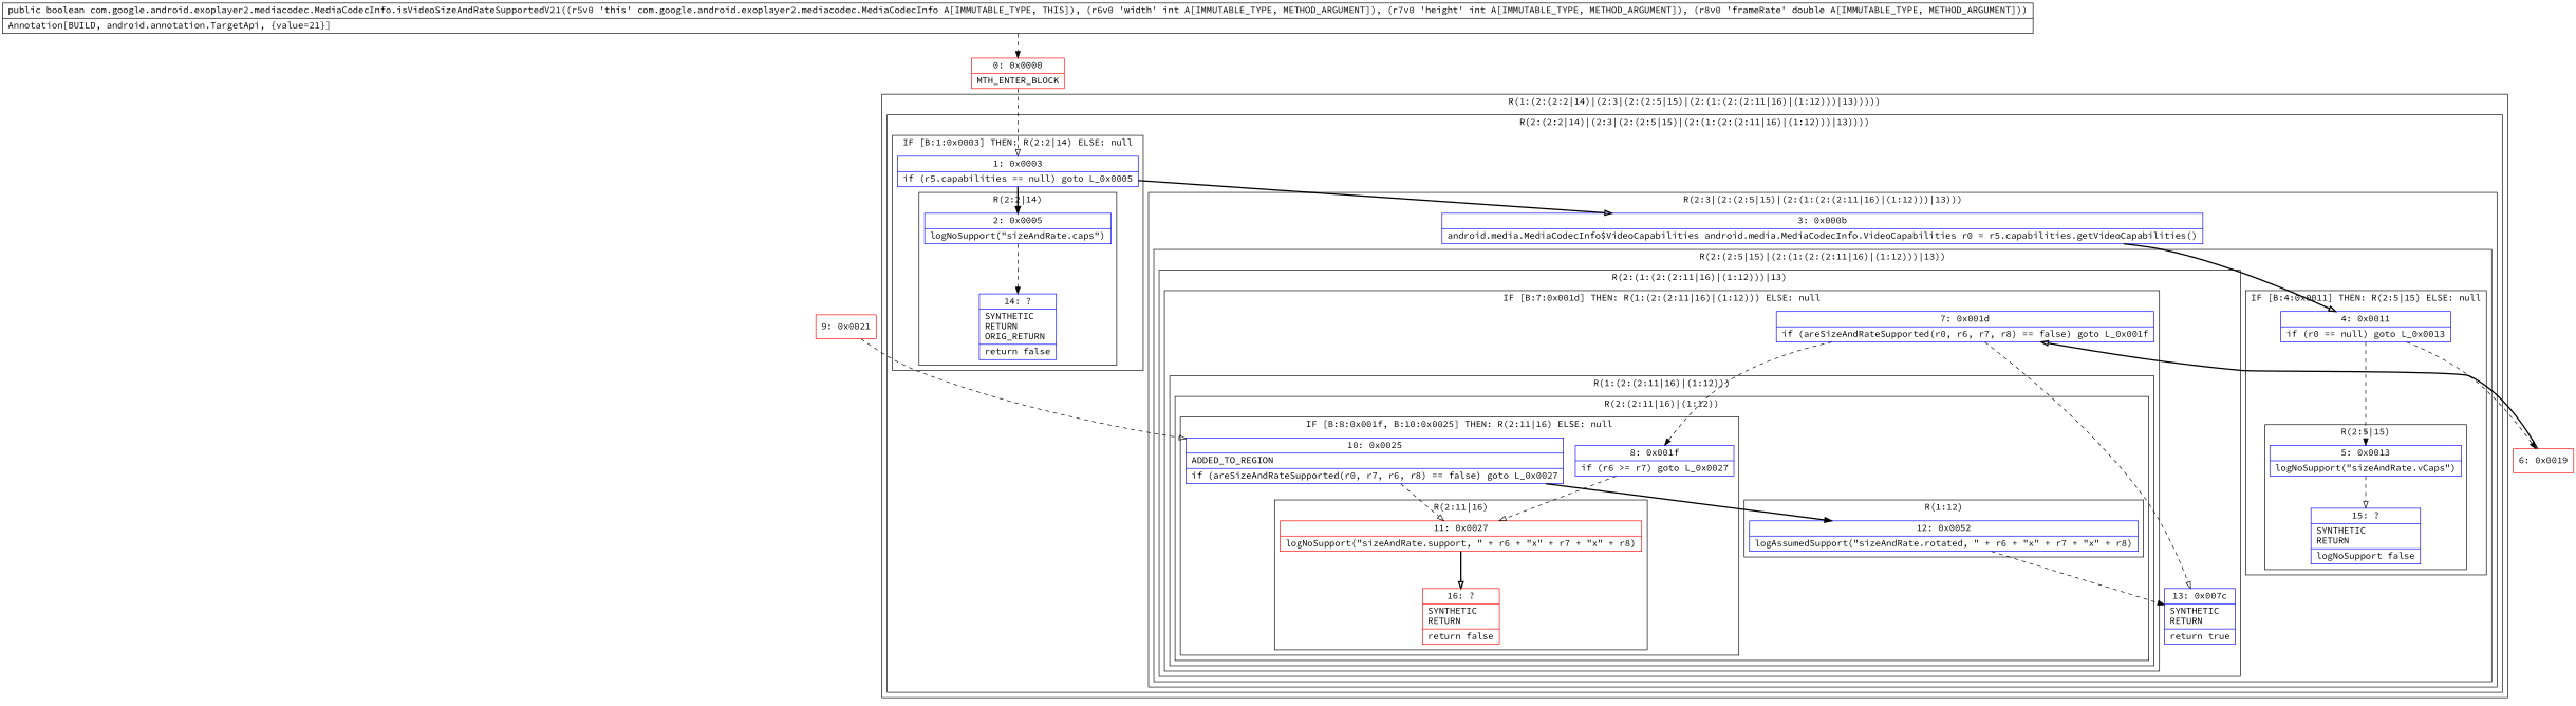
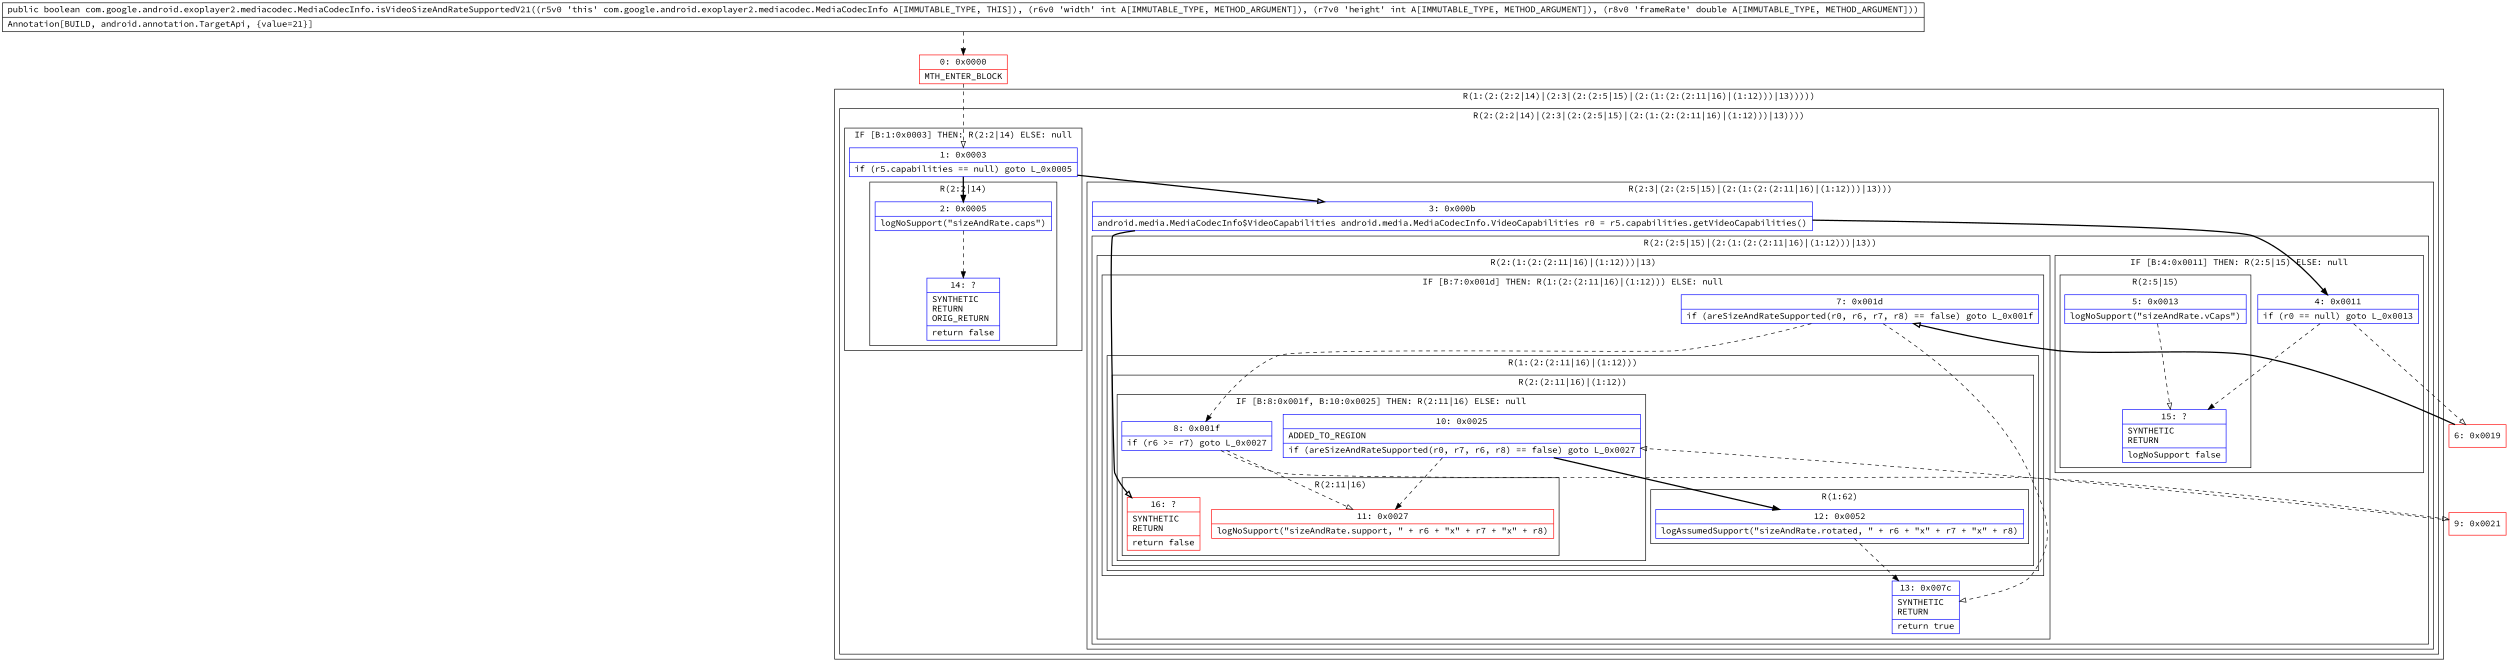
  digraph {
    fontname="Source Code Pro"
    node [color=blue fontname="Source Code Pro" shape=record]
    edge [arrowhead=onormal fontname="Source Code Pro" style=dashed]
    n1 [label="{2\:\ 0x0005|logNoSupport(\"sizeAndRate.caps\")\l}"]
    n2 [label="{14\:\ ?|SYNTHETIC\lRETURN\lORIG_RETURN\l|return false\l}"]
    n3 [label="{1\:\ 0x0003|if (r5.capabilities == null) goto L_0x0005\l}"]
    n4 [label="{5\:\ 0x0013|logNoSupport(\"sizeAndRate.vCaps\")\l}"]
    n5 [label="{15\:\ ?|SYNTHETIC\lRETURN\l|logNoSupport false\l}"]
    n6 [label="{4\:\ 0x0011|if (r0 == null) goto L_0x0013\l}"]
    n7 [color=red label="{11\:\ 0x0027|logNoSupport(\"sizeAndRate.support, \" + r6 + \"x\" + r7 + \"x\" + r8)\l}"]
    n8 [color=red label="{16\:\ ?|SYNTHETIC\lRETURN\l|return false\l}"]
    n9 [label="{8\:\ 0x001f|if (r6 \>= r7) goto L_0x0027\l}"]
    n10 [label="{10\:\ 0x0025|ADDED_TO_REGION\l|if (areSizeAndRateSupported(r0, r7, r6, r8) == false) goto L_0x0027\l}"]
    n11 [label="{12\:\ 0x0052|logAssumedSupport(\"sizeAndRate.rotated, \" + r6 + \"x\" + r7 + \"x\" + r8)\l}"]
    n12 [label="{7\:\ 0x001d|if (areSizeAndRateSupported(r0, r6, r7, r8) == false) goto L_0x001f\l}"]
    n13 [label="{13\:\ 0x007c|SYNTHETIC\lRETURN\l|return true\l}"]
    n14 [label="{3\:\ 0x000b|android.media.MediaCodecInfo$VideoCapabilities android.media.MediaCodecInfo.VideoCapabilities r0 = r5.capabilities.getVideoCapabilities()\l}"]
    n15 [color=red label="{6\:\ 0x0019}"]
    n16 [color=red label="{9\:\ 0x0021}"]
    n17 [color=red label="{0\:\ 0x0000|MTH_ENTER_BLOCK\l}"]
    n18 [label="{public boolean com.google.android.exoplayer2.mediacodec.MediaCodecInfo.isVideoSizeAndRateSupportedV21((r5v0 'this' com.google.android.exoplayer2.mediacodec.MediaCodecInfo A[IMMUTABLE_TYPE, THIS]), (r6v0 'width' int A[IMMUTABLE_TYPE, METHOD_ARGUMENT]), (r7v0 'height' int A[IMMUTABLE_TYPE, METHOD_ARGUMENT]), (r8v0 'frameRate' double A[IMMUTABLE_TYPE, METHOD_ARGUMENT]))  | Annotation[BUILD, android.annotation.TargetApi, \{value=21\}]\l}" color=""]
    subgraph cluster_1 {
      label="R(1:(2:(2:2|14)|(2:3|(2:(2:5|15)|(2:(1:(2:(2:11|16)|(1:12)))|13)))))"
      subgraph cluster_2 {
        label="R(2:(2:2|14)|(2:3|(2:(2:5|15)|(2:(1:(2:(2:11|16)|(1:12)))|13))))"
        subgraph cluster_3 {
          label="IF [B:1:0x0003] THEN: R(2:2|14) ELSE: null"
          n3
          subgraph cluster_4 {
            label="R(2:2|14)"
            n1
            n2
          }
        }
        subgraph cluster_5 {
          label="R(2:3|(2:(2:5|15)|(2:(1:(2:(2:11|16)|(1:12)))|13)))"
          n14
          subgraph cluster_6 {
            label="R(2:(2:5|15)|(2:(1:(2:(2:11|16)|(1:12)))|13))"
            subgraph cluster_7 {
              label="IF [B:4:0x0011] THEN: R(2:5|15) ELSE: null"
              n6
              subgraph cluster_8 {
                label="R(2:5|15)"
                n4
                n5
              }
            }
            subgraph cluster_9 {
              label="R(2:(1:(2:(2:11|16)|(1:12)))|13)"
              n13
              subgraph cluster_10 {
                label="IF [B:7:0x001d] THEN: R(1:(2:(2:11|16)|(1:12))) ELSE: null"
                n12
                subgraph cluster_11 {
                  label="R(1:(2:(2:11|16)|(1:12)))"
                  subgraph cluster_12 {
                    label="R(2:(2:11|16)|(1:12))"
                    subgraph cluster_13 {
                      label="IF [B:8:0x001f, B:10:0x0025] THEN: R(2:11|16) ELSE: null"
                      n9
                      n10
                      subgraph cluster_14 {
                        label="R(2:11|16)"
                        n7
                        n8
                      }
                    }
                    subgraph cluster_15 {
-                     label="R(1:12)"
+                     label="R(1:62)"
                      n11
                    }
                  }
                }
              }
            }
          }
        }
      }
    }
    n1 -> n2 [arrowhead=normal]
    n3 -> n1 [arrowhead=normal style=bold]
    n3 -> n14 [style=bold]
    n4 -> n5
-   n6 -> n4 [arrowhead=normal]
-   n6 -> n15 [arrowhead=normal]
-   n7 -> n8 [style=bold]
+   n6 -> n5 [arrowhead=normal]
+   n6 -> n15
+   n14 -> n8 [style=bold]
    n9 -> n7
-   n10 -> n7
+   n9 -> n16
+   n10 -> n7 [arrowhead=normal]
    n10 -> n11 [arrowhead=normal style=bold]
    n11 -> n13 [arrowhead=normal]
    n12 -> n9 [arrowhead=normal]
    n12 -> n13
-   n14 -> n6 [style=bold]
+   n14 -> n6 [arrowhead=normal style=bold]
    n15 -> n12 [style=bold]
    n16 -> n10
    n17 -> n3
    n18 -> n17 [arrowhead=normal]
  }
